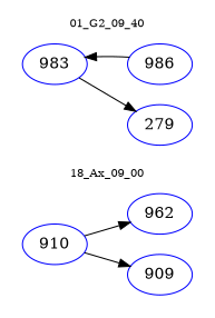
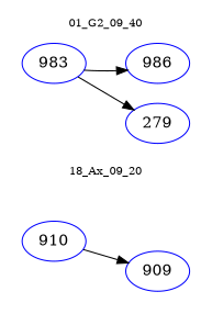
  digraph {
    rankdir=LR
    node [color=blue]
    edge [color=black]
    n1 [label=910]
    n2 [label=909]
-   n3 [label=962]
    n4 [label=983]
    n5 [label=279]
    n6 [label=986]
    subgraph cluster_1 {
      color=white
      fontsize=10
-     label="18_Ax_09_00"
+     label="18_Ax_09_20"
      n1
      n2
-     n3
    }
    subgraph cluster_2 {
      color=white
      fontsize=10
      label="01_G2_09_40"
      n4
      n5
      n6
    }
    n1 -> n2
-   n1 -> n3
    n4 -> n5
-   n6 -> n4
+   n4 -> n6
  }
